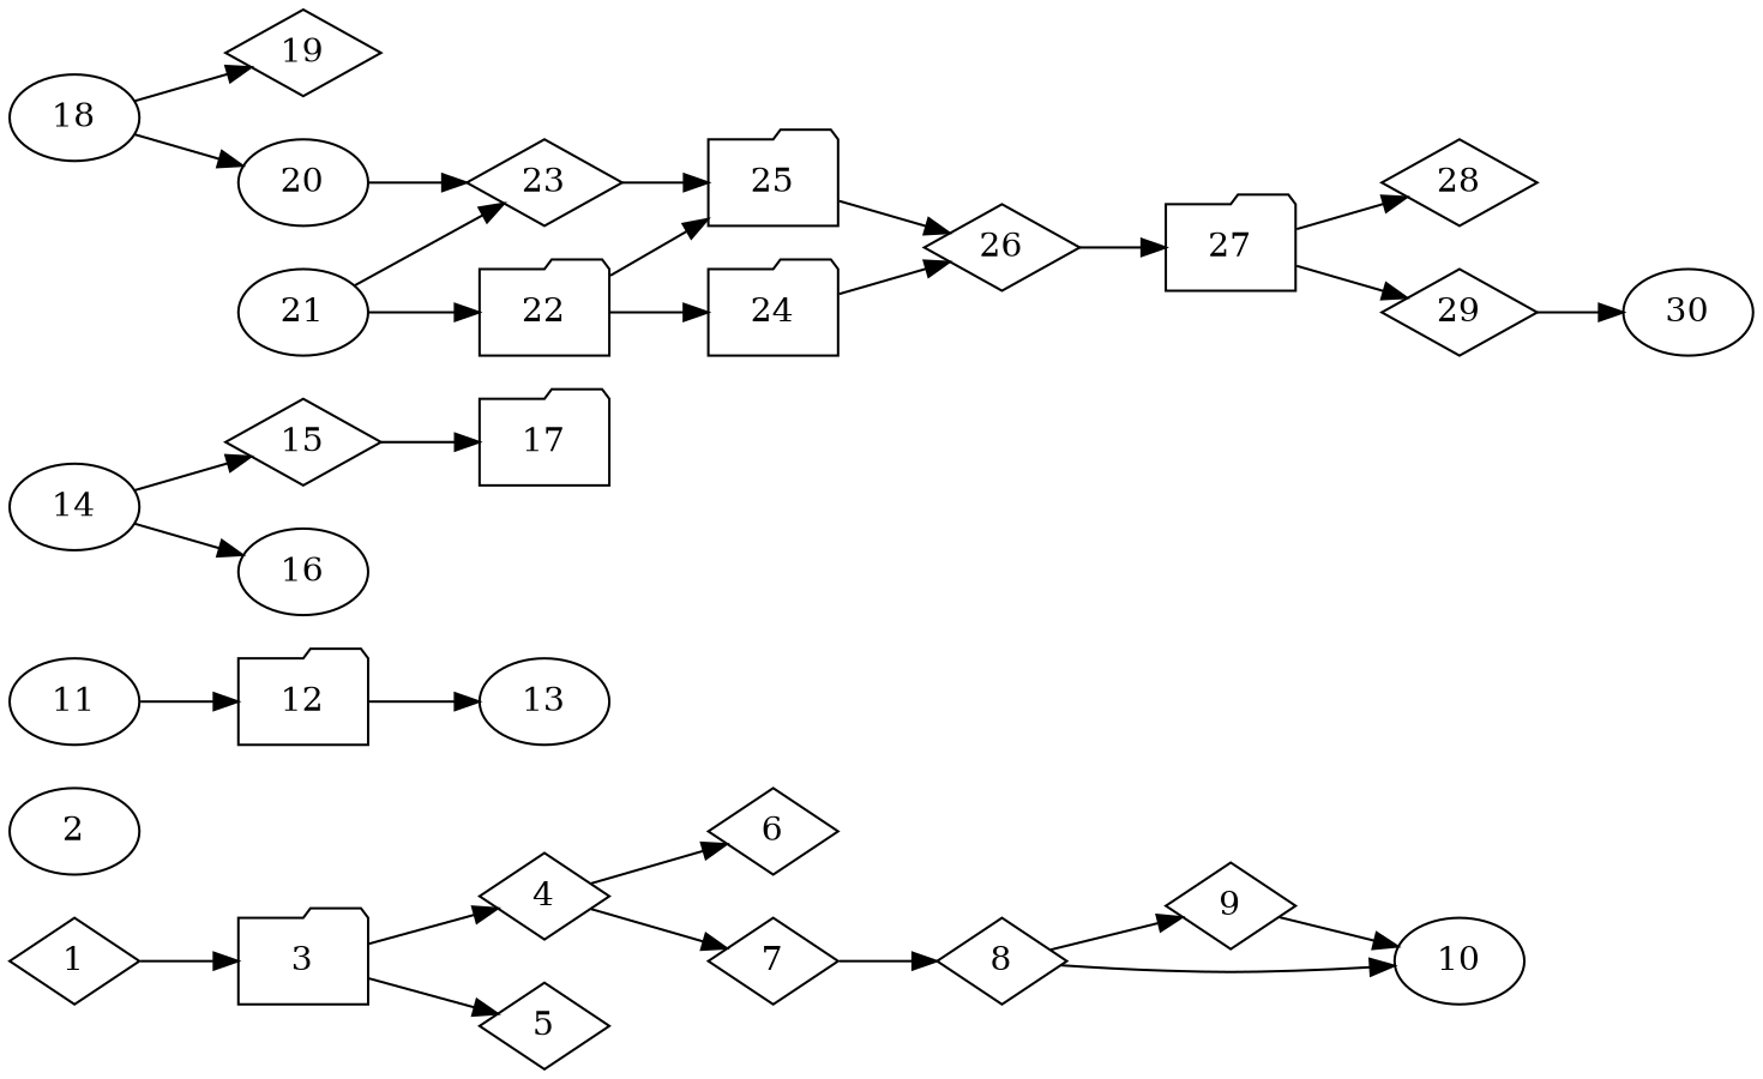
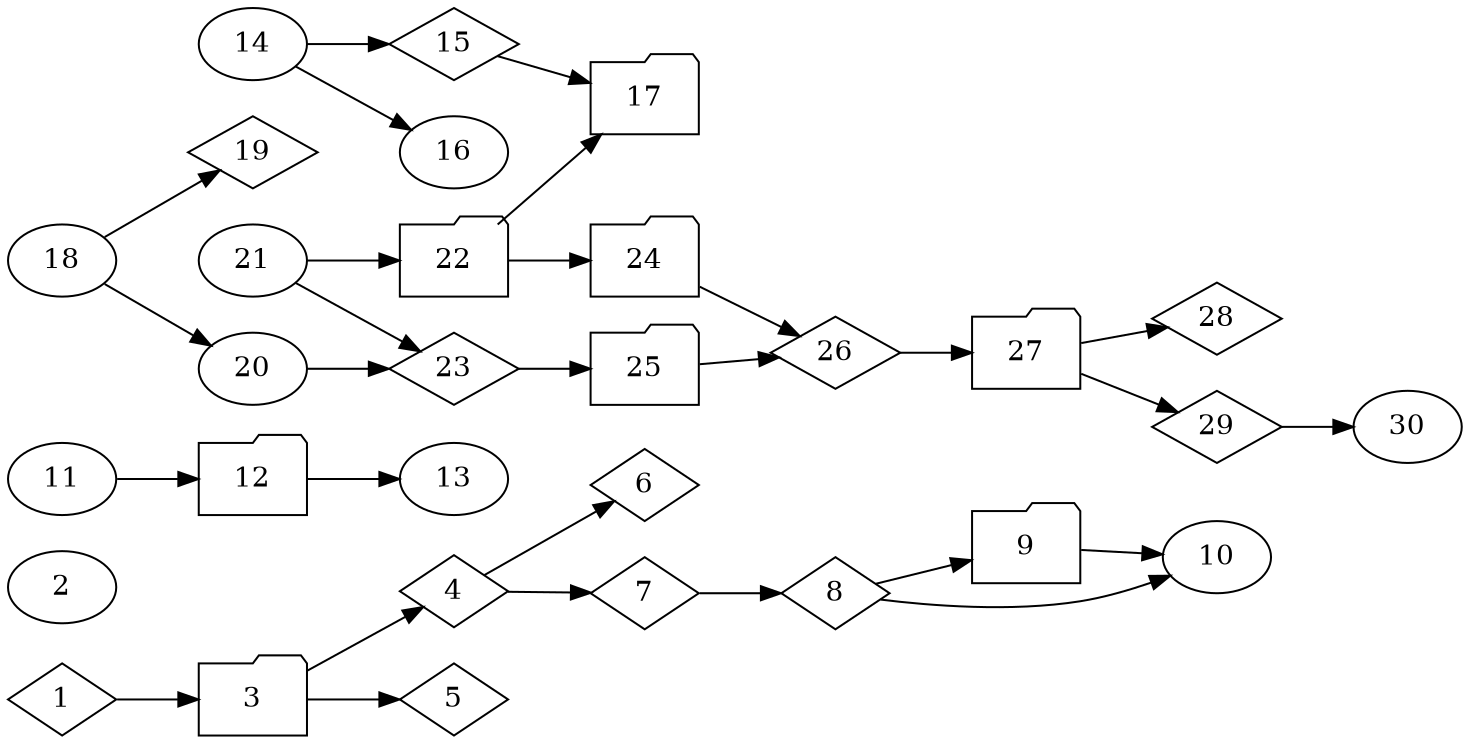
  digraph {
    rankdir=LR
    node [alpha=0.12 shape=diamond]
    1 [alpha=0.11 expect_size=38991872]
    3 [alpha=0.18 expect_size=10511360 shape=folder]
    4 [expect_size=5328896]
    5 [alpha=0.06 expect_size=7642112]
    6 [alpha=0.16 expect_size=24906752]
    7 [alpha=0.07 expect_size=47119360]
    2 [alpha=0.13 expect_size=48446464 shape=ellipse]
    8 [alpha=0.19 expect_size=14687232]
-   9 [alpha=0.19 expect_size=36238336]
+   9 [alpha=0.19 expect_size=36238336 shape=folder]
    10 [alpha=0.14 expect_size=5334016 shape=ellipse]
    11 [alpha=0.16 expect_size=19406848 shape=ellipse]
    12 [alpha=0.10 expect_size=45699072 shape=folder]
    13 [alpha=0.20 expect_size=29413376 shape=ellipse]
    14 [alpha=0.01 expect_size=24731648 shape=ellipse]
    15 [expect_size=51963904]
    16 [alpha=0.14 expect_size=19939328 shape=ellipse]
    17 [alpha=0.07 expect_size=10993664 shape=folder]
    18 [alpha=0.03 expect_size=26803200 shape=ellipse]
    19 [alpha=0.09 expect_size=23482368]
    20 [alpha=0.01 expect_size=20074496 shape=ellipse]
    23 [alpha=0.19 expect_size=21381120]
    21 [alpha=0.08 expect_size=5782528 shape=ellipse]
    22 [expect_size=44396544 shape=folder]
    24 [alpha=0.06 expect_size=20824064 shape=folder]
    25 [alpha=0.15 expect_size=22898688 shape=folder]
    26 [alpha=0.11 expect_size=51217408]
    27 [alpha=0.05 expect_size=37558272 shape=folder]
    28 [alpha=0.03 expect_size=7517184]
    29 [alpha=0.15 expect_size=14601216]
    30 [alpha=0.06 expect_size=35453952 shape=ellipse]
    1 -> 3
    3 -> 4
    3 -> 5
    4 -> 6
    4 -> 7
    7 -> 8
    8 -> 9
    8 -> 10
    9 -> 10
    11 -> 12
    12 -> 13
    14 -> 15
    14 -> 16
    15 -> 17
    18 -> 19
    18 -> 20
    20 -> 23
    23 -> 25
    21 -> 23
    21 -> 22
    22 -> 24
-   22 -> 25
+   22 -> 17
    24 -> 26
    25 -> 26
    26 -> 27
    27 -> 28
    27 -> 29
    29 -> 30
  }
